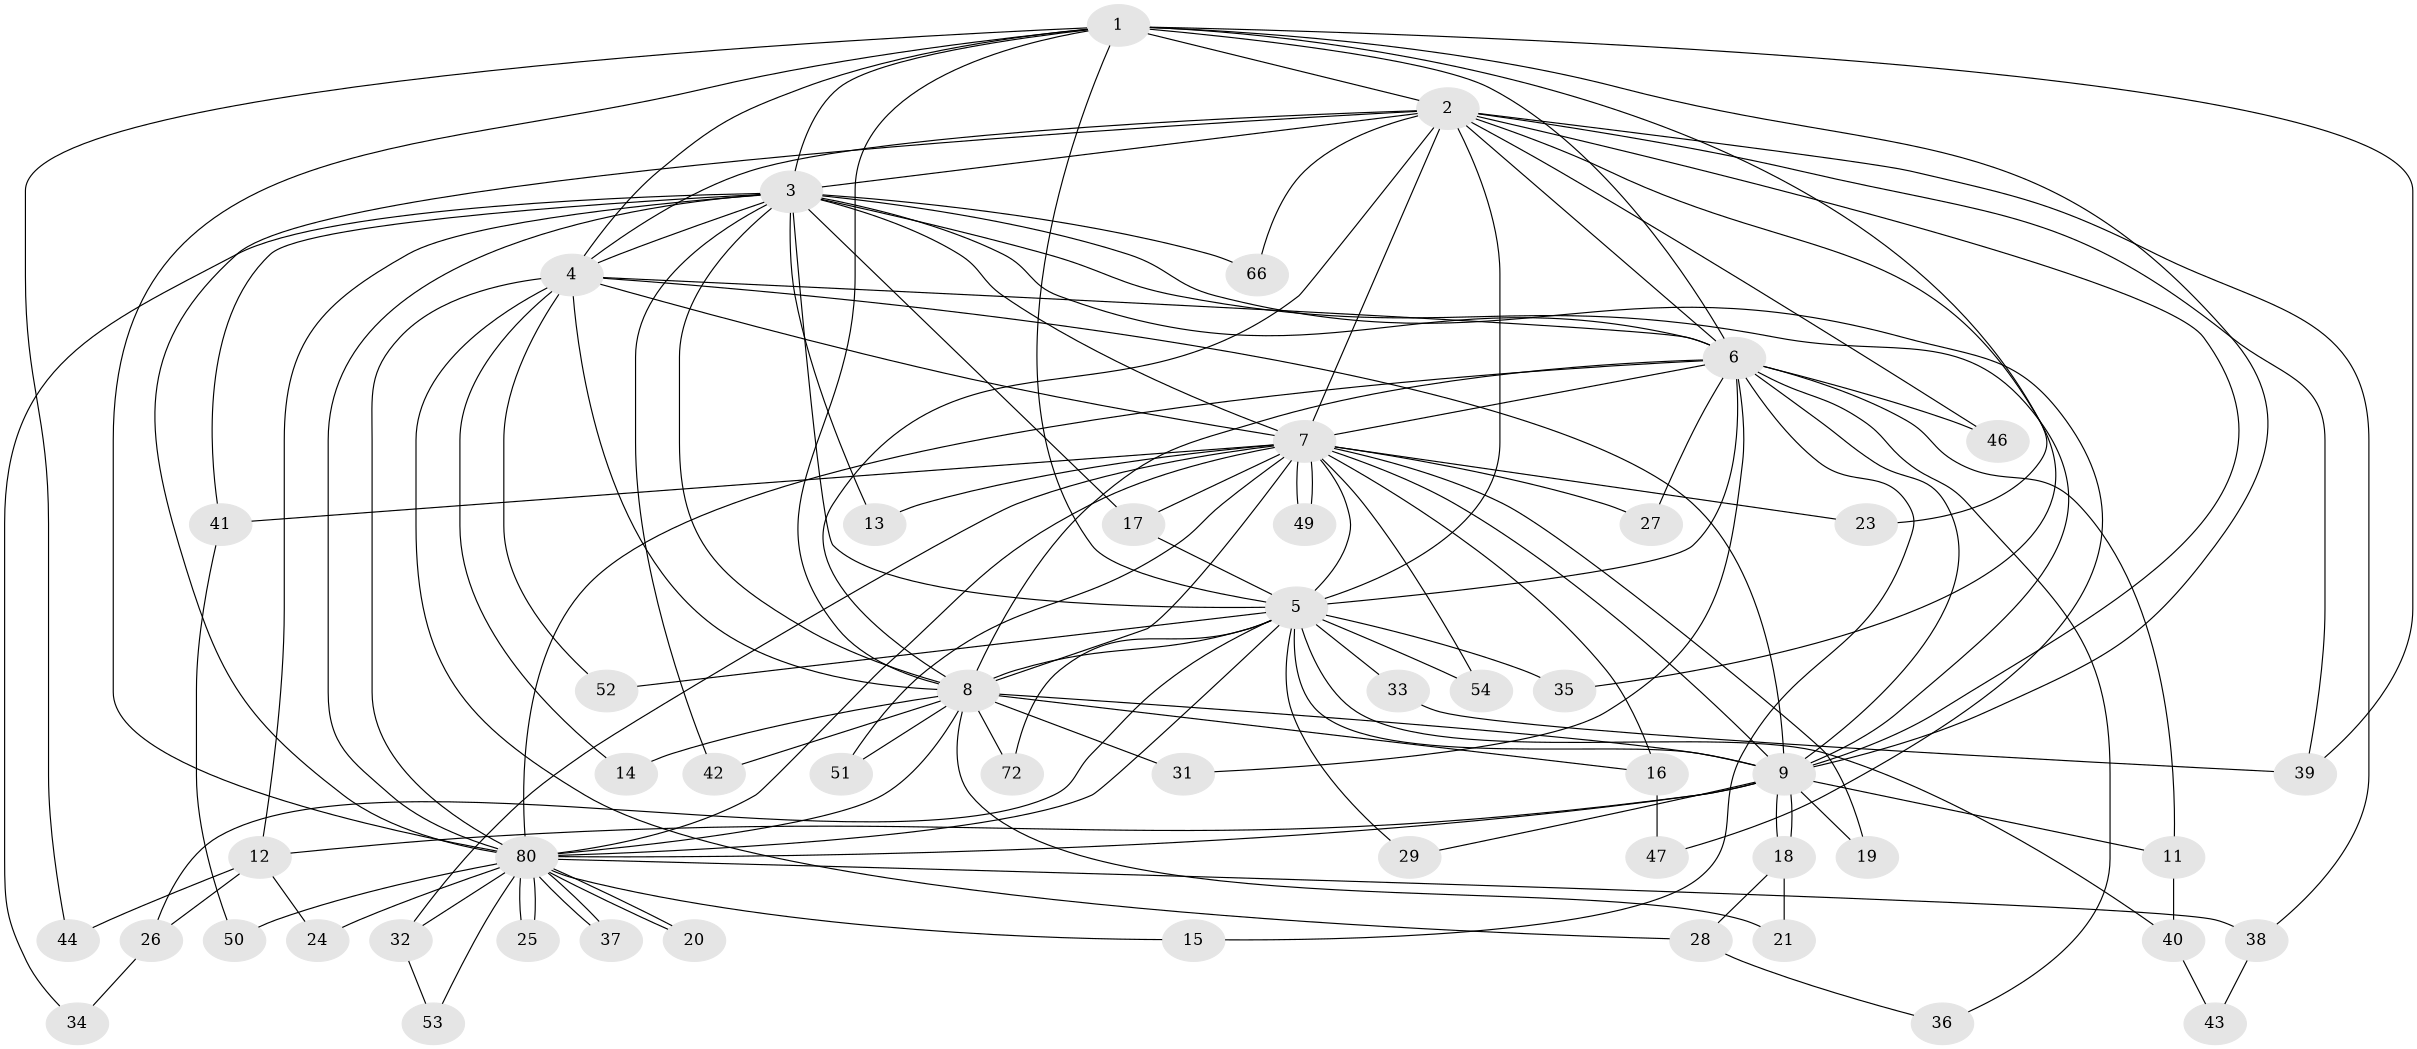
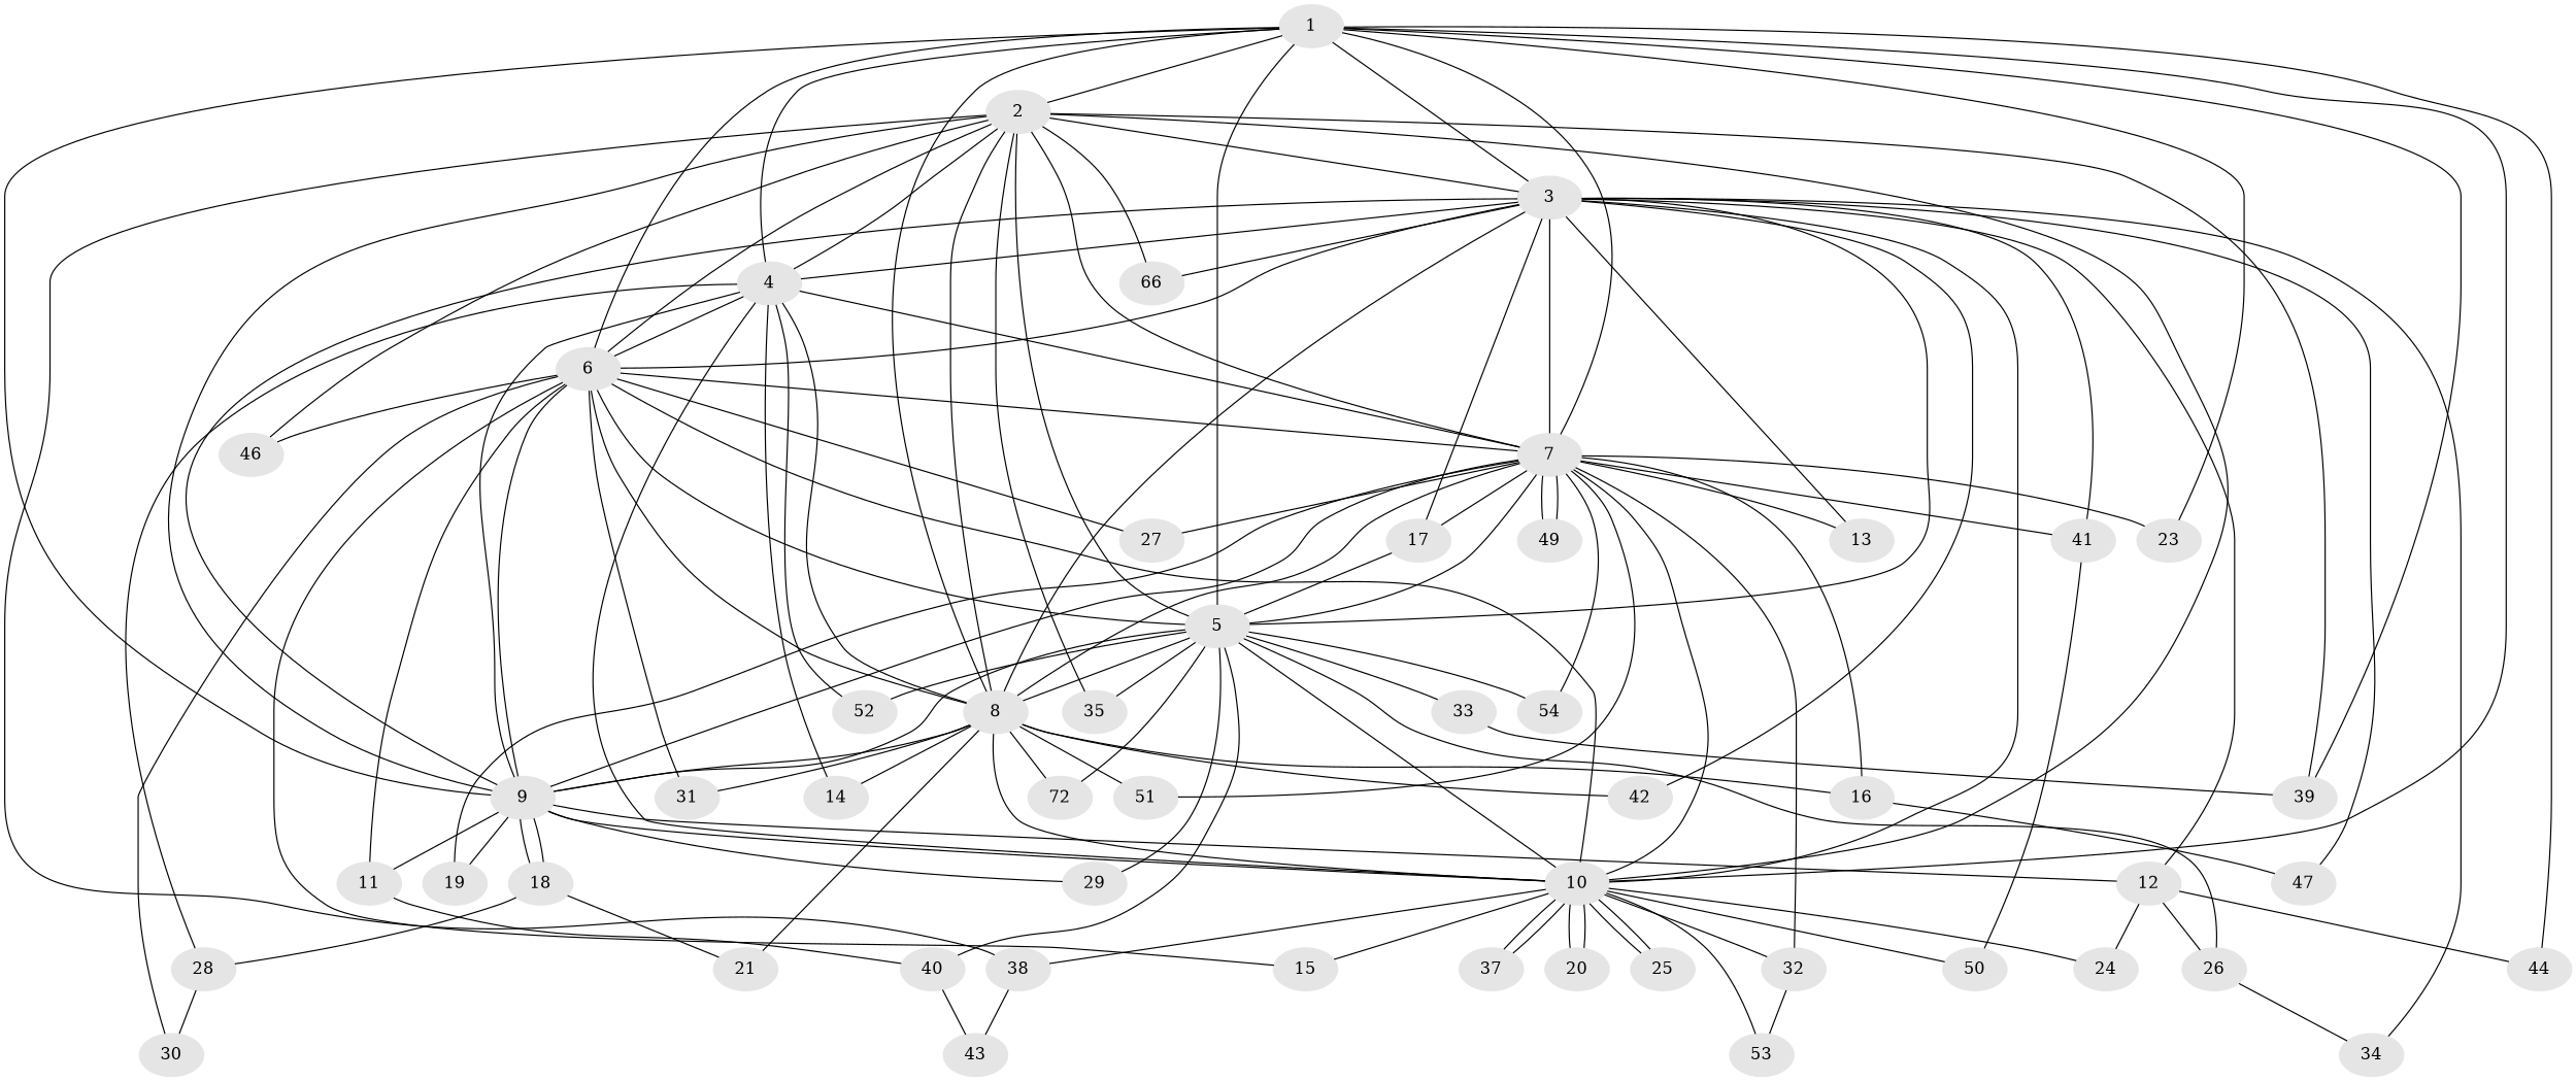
  graph {
    node [color=gray90 style=filled]
    1
    2
    3
    4
    5
    6
    7
    8
    9
-   10 [label=80]
+   10
    23
    39
    44
    35
    n15 [label=66]
    38
    46
    12
    13
    17
    34
    41
    42
    47
    14
    28
    52
    33
    n29 [label=72]
    26
    29
    40
    54
    11
    15
    27
-   30 [label=36]
+   30
    31
    16
    19
    32
    49
    51
    21
    18
    20
    24
    25
    37
    50
    53
    43
    1 -- 2
    1 -- 3
    1 -- 4
    1 -- 5
    1 -- 6
+   1 -- 7
    1 -- 8
    1 -- 9
    1 -- 10
    1 -- 23
    1 -- 39
    1 -- 44
    2 -- 3
    2 -- 4
    2 -- 5
    2 -- 6
    2 -- 7
    2 -- 8
    2 -- 9
    2 -- 10
    2 -- 39
    2 -- 35
    2 -- n15
    2 -- 38
    2 -- 46
    3 -- 4
    3 -- 5
    3 -- 6
    3 -- 7
    3 -- 8
    3 -- 9
    3 -- 10
    3 -- n15
    3 -- 12
    3 -- 13
    3 -- 17
    3 -- 34
    3 -- 41
    3 -- 42
    3 -- 47
    4 -- 6
    4 -- 7
    4 -- 8
    4 -- 9
    4 -- 10
    4 -- 14
    4 -- 28
    4 -- 52
    5 -- 6
    5 -- 7
    5 -- 8
    5 -- 9
    5 -- 10
    5 -- 35
    5 -- 52
    5 -- 33
    5 -- n29
    5 -- 26
    5 -- 29
    5 -- 40
    5 -- 54
    6 -- 7
    6 -- 8
    6 -- 9
    6 -- 10
    6 -- 46
    6 -- 11
    6 -- 15
    6 -- 27
    6 -- 30
    6 -- 31
    7 -- 8
    7 -- 9
    7 -- 10
    7 -- 23
    7 -- 13
    7 -- 17
    7 -- 41
    7 -- 54
    7 -- 27
    7 -- 16
    7 -- 19
    7 -- 32
    7 -- 49
    7 -- 49
    7 -- 51
    8 -- 9
    8 -- 10
    8 -- 42
    8 -- 14
    8 -- n29
    8 -- 31
    8 -- 16
    8 -- 51
    8 -- 21
    9 -- 10
    9 -- 12
    9 -- 29
    9 -- 11
    9 -- 19
    9 -- 18
    9 -- 18
    10 -- 38
    10 -- 15
    10 -- 32
    10 -- 20
    10 -- 20
    10 -- 24
    10 -- 25
    10 -- 25
    10 -- 37
    10 -- 37
    10 -- 50
    10 -- 53
    38 -- 43
    12 -- 44
    12 -- 26
    12 -- 24
    17 -- 5
    41 -- 50
    28 -- 30
    33 -- 39
    26 -- 34
    40 -- 43
    11 -- 40
    16 -- 47
    32 -- 53
    18 -- 28
    18 -- 21
  }
